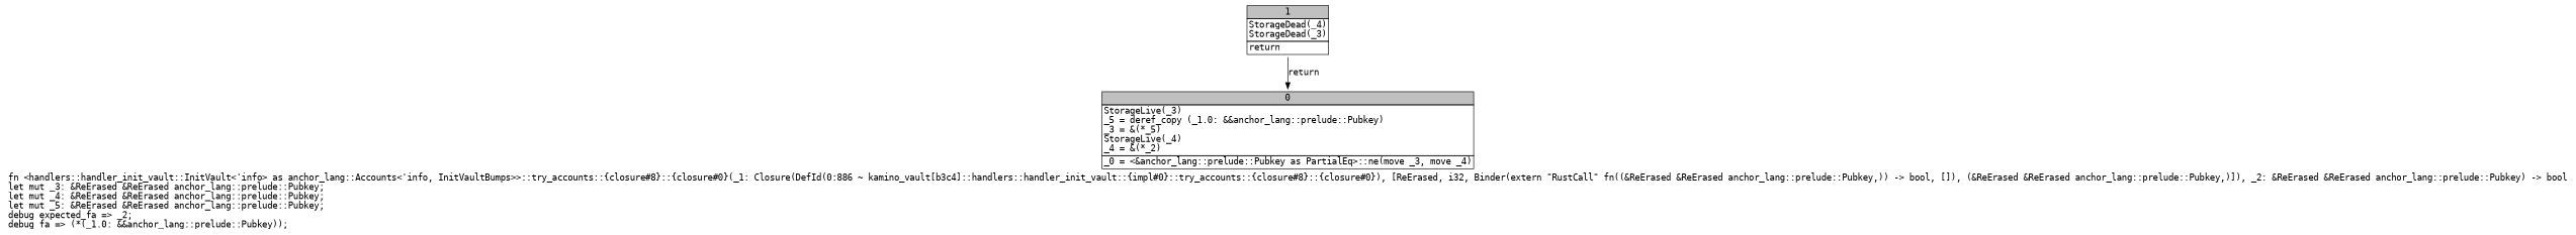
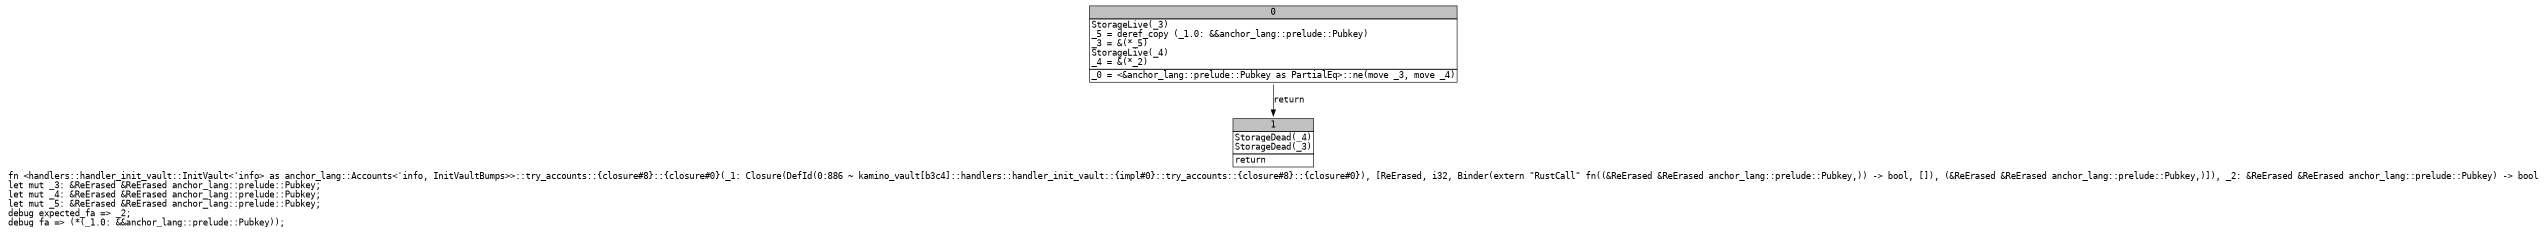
  digraph {
    fontname="DejaVu Sans Mono"
    label=<fn &lt;handlers::handler_init_vault::InitVault&lt;'info&gt; as anchor_lang::Accounts&lt;'info, InitVaultBumps&gt;&gt;::try_accounts::{closure#8}::{closure#0}(_1: Closure(DefId(0:886 ~ kamino_vault[b3c4]::handlers::handler_init_vault::{impl#0}::try_accounts::{closure#8}::{closure#0}), [ReErased, i32, Binder(extern &quot;RustCall&quot; fn((&amp;ReErased &amp;ReErased anchor_lang::prelude::Pubkey,)) -&gt; bool, []), (&amp;ReErased &amp;ReErased anchor_lang::prelude::Pubkey,)]), _2: &amp;ReErased &amp;ReErased anchor_lang::prelude::Pubkey) -&gt; bool<br align="left"/>let mut _3: &amp;ReErased &amp;ReErased anchor_lang::prelude::Pubkey;<br align="left"/>let mut _4: &amp;ReErased &amp;ReErased anchor_lang::prelude::Pubkey;<br align="left"/>let mut _5: &amp;ReErased &amp;ReErased anchor_lang::prelude::Pubkey;<br align="left"/>debug expected_fa =&gt; _2;<br align="left"/>debug fa =&gt; (*(_1.0: &amp;&amp;anchor_lang::prelude::Pubkey));<br align="left"/>>
    node [fontname="DejaVu Sans Mono" shape=none]
    n1 [label=<<table border="0" cellborder="1" cellspacing="0"><tr><td bgcolor="gray" align="center" colspan="1">0</td></tr><tr><td align="left" balign="left">StorageLive(_3)<br/>_5 = deref_copy (_1.0: &amp;&amp;anchor_lang::prelude::Pubkey)<br/>_3 = &amp;(*_5)<br/>StorageLive(_4)<br/>_4 = &amp;(*_2)<br/></td></tr><tr><td align="left">_0 = &lt;&amp;anchor_lang::prelude::Pubkey as PartialEq&gt;::ne(move _3, move _4)</td></tr></table>>]
    n2 [label=<<table border="0" cellborder="1" cellspacing="0"><tr><td bgcolor="gray" align="center" colspan="1">1</td></tr><tr><td align="left" balign="left">StorageDead(_4)<br/>StorageDead(_3)<br/></td></tr><tr><td align="left">return</td></tr></table>>]
-   n2 -> n1 [fontname="DejaVu Sans Mono" label=return]
+   n1 -> n2 [fontname="DejaVu Sans Mono" label=return]
  }
